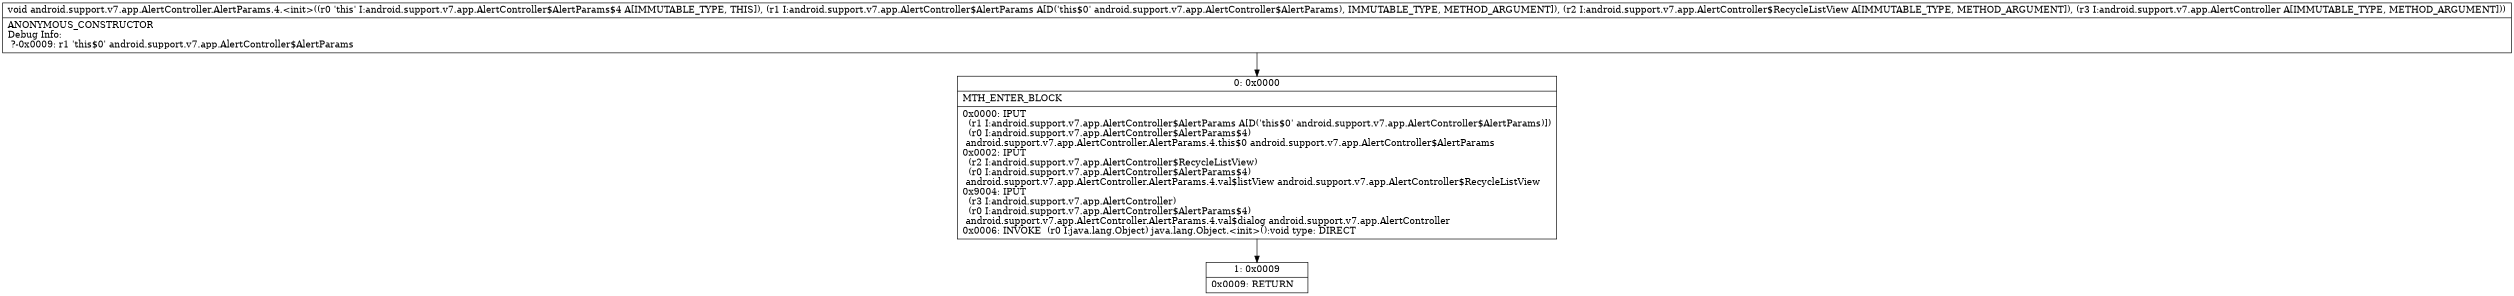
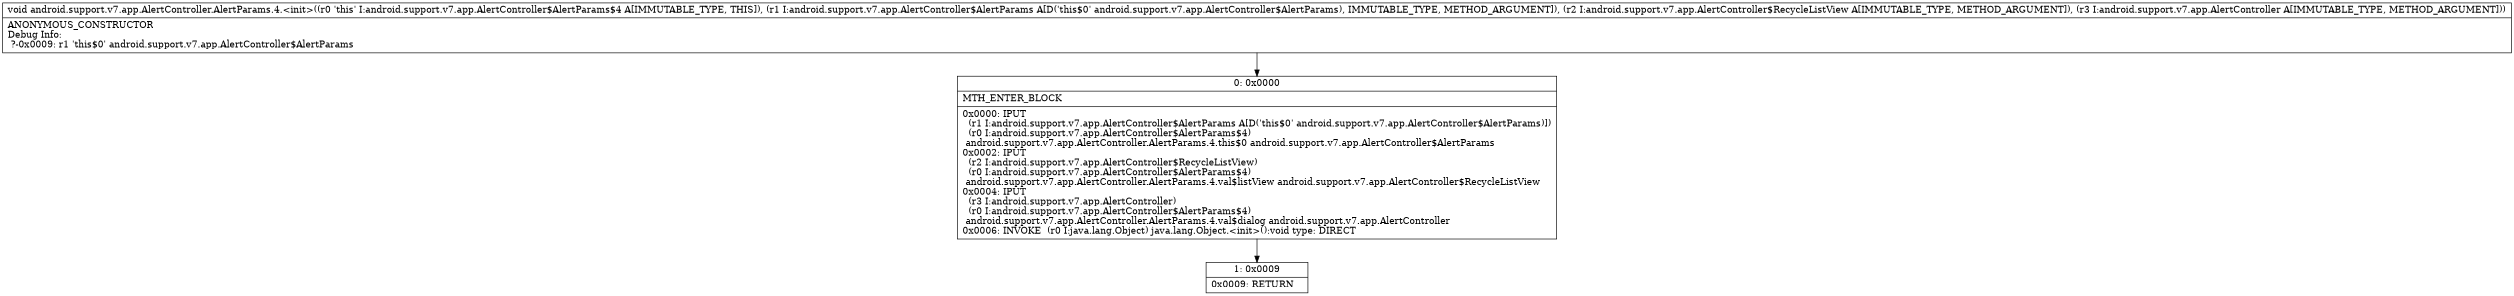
  digraph {
    node [shape=record]
-   n1 [label="{0\:\ 0x0000|MTH_ENTER_BLOCK\l|0x0000: IPUT  \l  (r1 I:android.support.v7.app.AlertController$AlertParams A[D('this$0' android.support.v7.app.AlertController$AlertParams)])\l  (r0 I:android.support.v7.app.AlertController$AlertParams$4)\l android.support.v7.app.AlertController.AlertParams.4.this$0 android.support.v7.app.AlertController$AlertParams \l0x0002: IPUT  \l  (r2 I:android.support.v7.app.AlertController$RecycleListView)\l  (r0 I:android.support.v7.app.AlertController$AlertParams$4)\l android.support.v7.app.AlertController.AlertParams.4.val$listView android.support.v7.app.AlertController$RecycleListView \l0x9004: IPUT  \l  (r3 I:android.support.v7.app.AlertController)\l  (r0 I:android.support.v7.app.AlertController$AlertParams$4)\l android.support.v7.app.AlertController.AlertParams.4.val$dialog android.support.v7.app.AlertController \l0x0006: INVOKE  (r0 I:java.lang.Object) java.lang.Object.\<init\>():void type: DIRECT \l}"]
+   n1 [label="{0\:\ 0x0000|MTH_ENTER_BLOCK\l|0x0000: IPUT  \l  (r1 I:android.support.v7.app.AlertController$AlertParams A[D('this$0' android.support.v7.app.AlertController$AlertParams)])\l  (r0 I:android.support.v7.app.AlertController$AlertParams$4)\l android.support.v7.app.AlertController.AlertParams.4.this$0 android.support.v7.app.AlertController$AlertParams \l0x0002: IPUT  \l  (r2 I:android.support.v7.app.AlertController$RecycleListView)\l  (r0 I:android.support.v7.app.AlertController$AlertParams$4)\l android.support.v7.app.AlertController.AlertParams.4.val$listView android.support.v7.app.AlertController$RecycleListView \l0x0004: IPUT  \l  (r3 I:android.support.v7.app.AlertController)\l  (r0 I:android.support.v7.app.AlertController$AlertParams$4)\l android.support.v7.app.AlertController.AlertParams.4.val$dialog android.support.v7.app.AlertController \l0x0006: INVOKE  (r0 I:java.lang.Object) java.lang.Object.\<init\>():void type: DIRECT \l}"]
    n2 [label="{1\:\ 0x0009|0x0009: RETURN   \l}"]
    n3 [label="{void android.support.v7.app.AlertController.AlertParams.4.\<init\>((r0 'this' I:android.support.v7.app.AlertController$AlertParams$4 A[IMMUTABLE_TYPE, THIS]), (r1 I:android.support.v7.app.AlertController$AlertParams A[D('this$0' android.support.v7.app.AlertController$AlertParams), IMMUTABLE_TYPE, METHOD_ARGUMENT]), (r2 I:android.support.v7.app.AlertController$RecycleListView A[IMMUTABLE_TYPE, METHOD_ARGUMENT]), (r3 I:android.support.v7.app.AlertController A[IMMUTABLE_TYPE, METHOD_ARGUMENT]))  | ANONYMOUS_CONSTRUCTOR\lDebug Info:\l  ?\-0x0009: r1 'this$0' android.support.v7.app.AlertController$AlertParams\l}"]
    n1 -> n2
    n3 -> n1
  }
